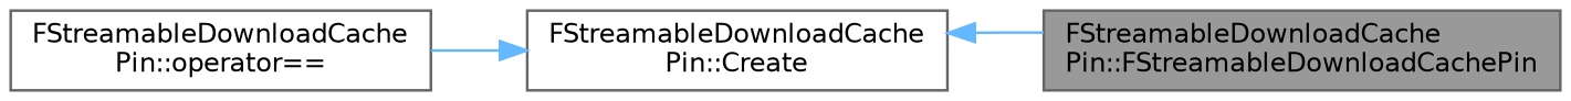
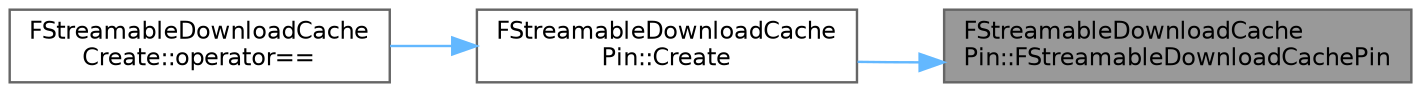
  digraph {
    rankdir=RL
    node [color=grey40 fillcolor=white fontname=Helvetica fontsize=10 shape=box style=filled]
    edge [color=steelblue1 dir=back fontname=Helvetica fontsize=10 labelfontname=Helvetica labelfontsize=10 style=solid]
    n1 [color=gray40 fillcolor=grey60 fontcolor=black height=0.2 label="FStreamableDownloadCache\lPin::FStreamableDownloadCachePin" width=0.4]
    n2 [height=0.2 label="FStreamableDownloadCache\lPin::Create" width=0.4]
-   n3 [height=0.2 label="FStreamableDownloadCache\lPin::operator==" width=0.4]
-   n2 -> n1
+   n3 [height=0.2 label="FStreamableDownloadCache\lCreate::operator==" width=0.4]
+   n1 -> n2
    n2 -> n3
  }
